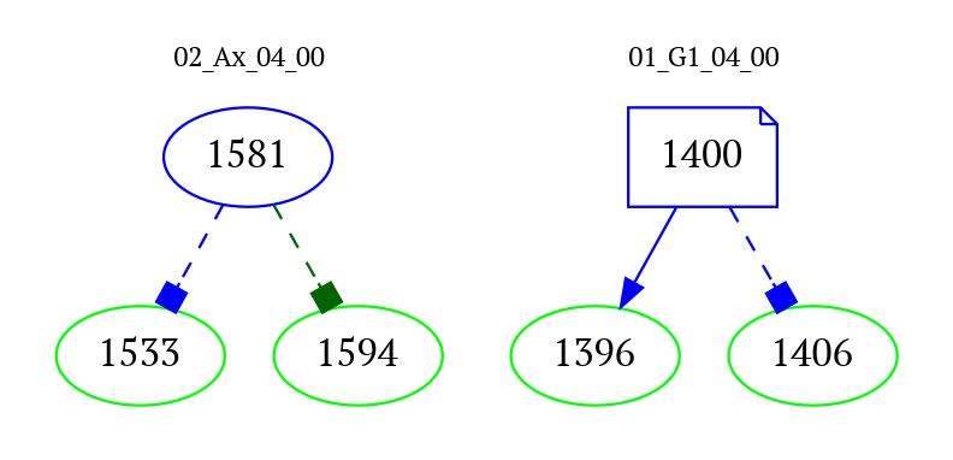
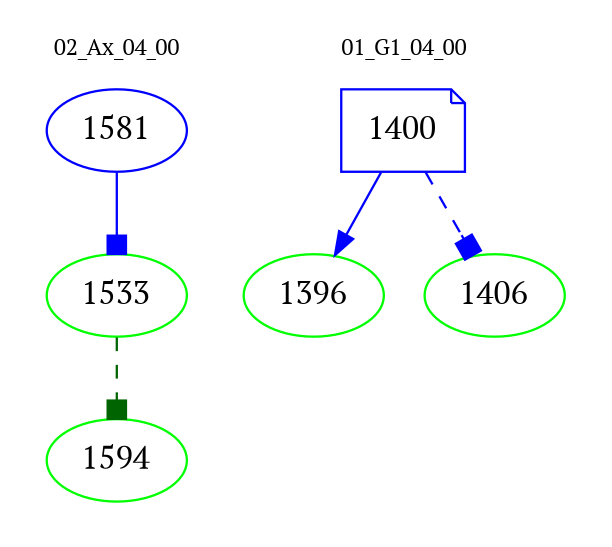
  digraph {
    fontname="PT Serif"
    node [color=green fontname="PT Serif" shape=ellipse]
    edge [arrowhead=box color=blue fontname="PT Serif" style=solid]
    n1 [color=blue label=1581]
    n2 [label=1533]
    n3 [label=1594]
    n4 [color=blue label=1400 shape=note]
    n5 [label=1396]
    n6 [label=1406]
    subgraph cluster_1 {
      color=white
      fontsize=10
      label="02_Ax_04_00"
      n1
      n2
      n3
    }
    subgraph cluster_2 {
      color=white
      fontsize=10
      label="01_G1_04_00"
      n4
      n5
      n6
    }
-   n1 -> n2 [style=dashed]
-   n1 -> n3 [color=darkgreen style=dashed]
+   n1 -> n2
+   n2 -> n3 [color=darkgreen style=dashed]
    n4 -> n5 [arrowhead=normal]
    n4 -> n6 [style=dashed]
  }
